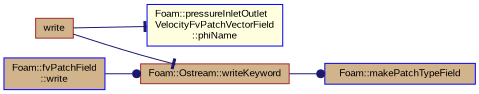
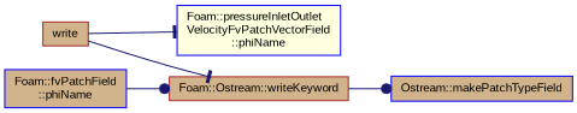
  digraph {
    fontname="Liberation Sans"
    rankdir=LR
    node [color=blue fillcolor=tan fontname="Liberation Sans" fontsize=10 shape=record style=filled]
    edge [arrowhead=tee color=midnightblue fontname="Liberation Sans" fontsize=10 labelfontname=Helvetica labelfontsize=10 style=solid]
    n1 [color=brown fontcolor=black height=0.2 label=write width=0.4]
    n2 [fillcolor=lightyellow height=0.2 label="Foam::pressureInletOutlet\lVelocityFvPatchVectorField\l::phiName" width=0.4]
    n3 [color=brown height=0.2 label="Foam::Ostream::writeKeyword" width=0.4]
-   n4 [height=0.2 label="Foam::makePatchTypeField" width=0.4]
-   n5 [height=0.2 label="Foam::fvPatchField\l::write" width=0.4]
+   n4 [height=0.2 label="Ostream::makePatchTypeField" width=0.4]
+   n5 [height=0.2 label="Foam::fvPatchField\l::phiName" width=0.4]
    n1 -> n2
    n1 -> n3
    n3 -> n4 [arrowhead=dot]
    n5 -> n3 [arrowhead=dot]
  }
